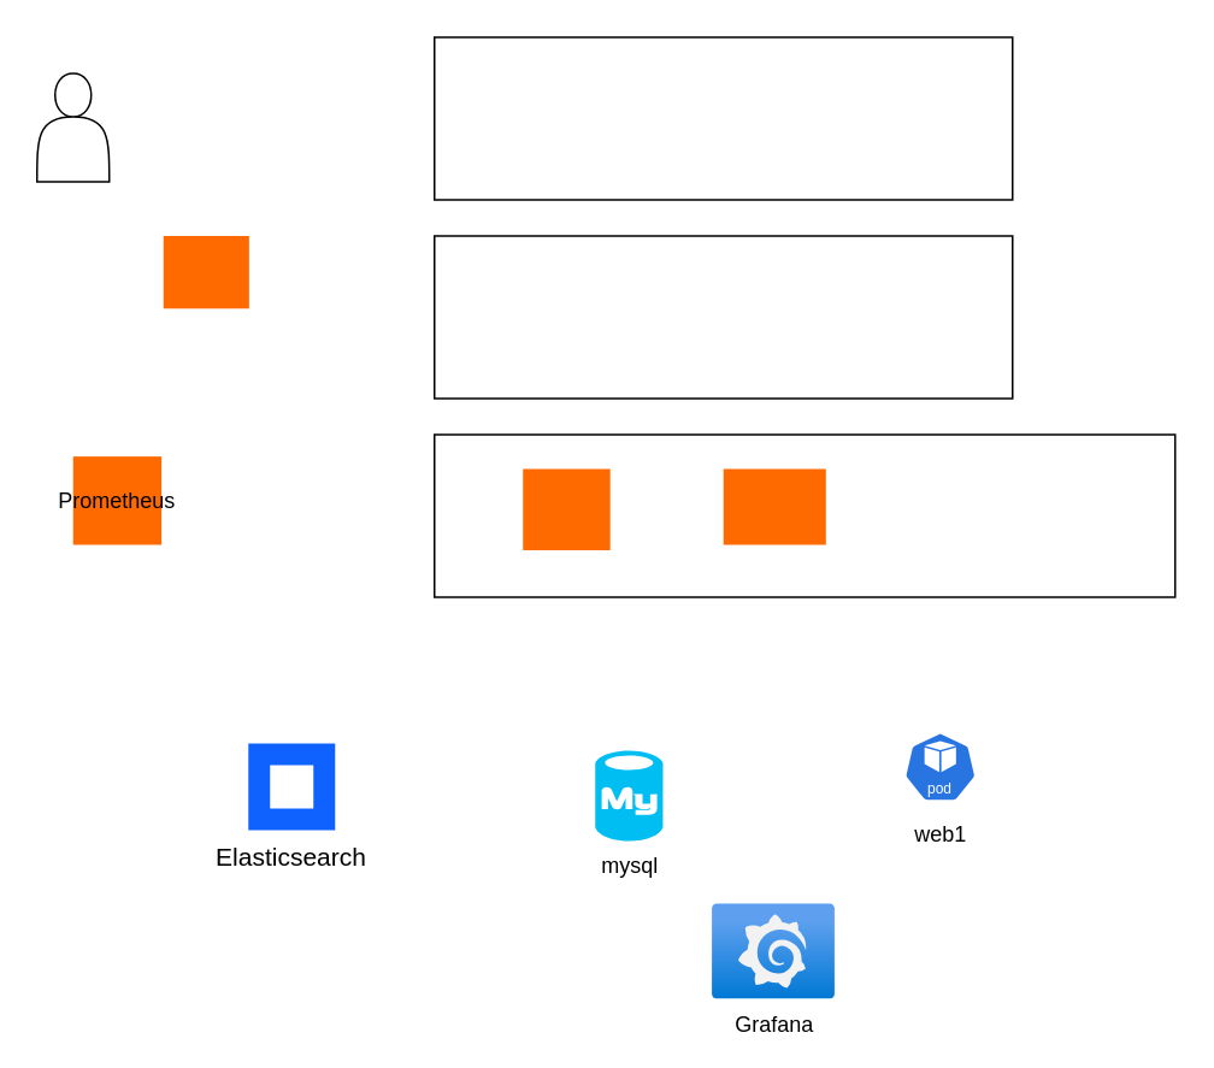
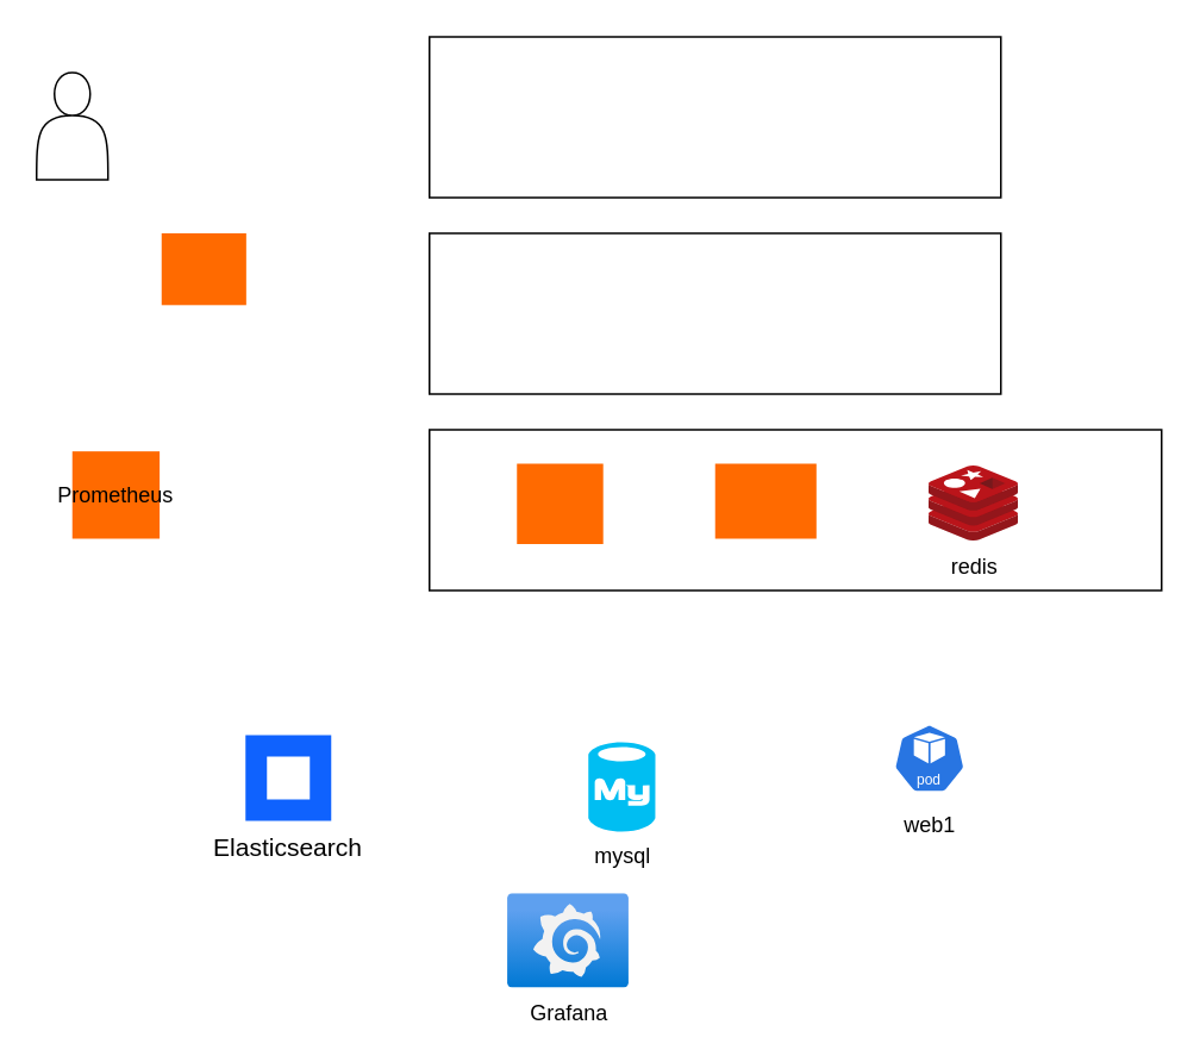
  <mxCell id="0" />
  <mxCell id="1" parent="0" />
  <mxCell id="2" value="" style="shape=actor;whiteSpace=wrap;html=1;" vertex="1" parent="1"><mxGeometry x="20" y="40" width="40" height="60" as="geometry" /></mxCell>
  <mxCell id="3" value="" style="rounded=0;whiteSpace=wrap;html=1;" vertex="1" parent="1"><mxGeometry x="240" y="20" width="320" height="90" as="geometry" /></mxCell>
  <mxCell id="4" value="" style="rounded=0;whiteSpace=wrap;html=1;" vertex="1" parent="1"><mxGeometry x="240" y="130" width="320" height="90" as="geometry" /></mxCell>
  <mxCell id="5" value="" style="rounded=0;whiteSpace=wrap;html=1;" vertex="1" parent="1"><mxGeometry x="240" y="240" width="410" height="90" as="geometry" /></mxCell>
  <mxCell id="6" value="" style="points=[];aspect=fixed;html=1;align=center;shadow=0;dashed=0;fillColor=#FF6A00;strokeColor=none;shape=mxgraph.alibaba_cloud.slb_server_load_balancer_01;" vertex="1" parent="1"><mxGeometry x="90" y="130" width="47.4" height="40.2" as="geometry" /></mxCell>
+ <mxCell id="7" value="redis" style="image;sketch=0;aspect=fixed;html=1;points=[];align=center;fontSize=12;image=img/lib/mscae/Cache_Redis_Product.svg;" vertex="1" parent="1"><mxGeometry x="520" y="260.5" width="50" height="42" as="geometry" /></mxCell>
  <mxCell id="8" value="" style="points=[];aspect=fixed;html=1;align=center;shadow=0;dashed=0;fillColor=#FF6A00;strokeColor=none;shape=mxgraph.alibaba_cloud.mysql;" vertex="1" parent="1"><mxGeometry x="289" y="259" width="48.3" height="45" as="geometry" /></mxCell>
  <mxCell id="9" value="" style="points=[];aspect=fixed;html=1;align=center;shadow=0;dashed=0;fillColor=#FF6A00;strokeColor=none;shape=mxgraph.alibaba_cloud.kafka;" vertex="1" parent="1"><mxGeometry x="400" y="259" width="56.7" height="42" as="geometry" /></mxCell>
  <mxCell id="10" value="mysql" style="verticalLabelPosition=bottom;html=1;verticalAlign=top;align=center;strokeColor=none;fillColor=#00BEF2;shape=mxgraph.azure.mysql_database;" vertex="1" parent="1"><mxGeometry x="329" y="415" width="37.5" height="50" as="geometry" /></mxCell>
  <mxCell id="11" value="web1" style="aspect=fixed;sketch=0;html=1;dashed=0;whitespace=wrap;verticalLabelPosition=bottom;verticalAlign=top;fillColor=#2875E2;strokeColor=#ffffff;points=[[0.005,0.63,0],[0.1,0.2,0],[0.9,0.2,0],[0.5,0,0],[0.995,0.63,0],[0.72,0.99,0],[0.5,1,0],[0.28,0.99,0]];shape=mxgraph.kubernetes.icon2;kubernetesLabel=1;prIcon=pod" vertex="1" parent="1"><mxGeometry x="500" y="400" width="40" height="48" as="geometry" /></mxCell>
  <mxCell id="12" value="Elasticsearch" style="shape=rect;fillColor=#0F62FE;aspect=fixed;resizable=0;labelPosition=center;verticalLabelPosition=bottom;align=center;verticalAlign=top;strokeColor=none;fontSize=14;" vertex="1" parent="1"><mxGeometry x="137" y="411" width="48" height="48" as="geometry" /></mxCell>
  <mxCell id="13" value="" style="fillColor=#ffffff;strokeColor=none;dashed=0;outlineConnect=0;html=1;labelPosition=center;verticalLabelPosition=bottom;verticalAlign=top;part=1;movable=0;resizable=0;rotatable=0;shape=mxgraph.ibm_cloud.database--elastic" vertex="1" parent="12"><mxGeometry width="24" height="24" relative="1" as="geometry"><mxPoint x="12" y="12" as="offset" /></mxGeometry></mxCell>
  <mxCell id="14" value="Prometheus" style="points=[];aspect=fixed;html=1;align=center;shadow=0;dashed=0;fillColor=#FF6A00;strokeColor=none;shape=mxgraph.alibaba_cloud.prometheus;" vertex="1" parent="1"><mxGeometry x="40" y="252.1" width="48.9" height="48.9" as="geometry" /></mxCell>
- <mxCell id="15" value="Grafana&lt;div&gt;&lt;br&gt;&lt;/div&gt;" style="image;aspect=fixed;html=1;points=[];align=center;fontSize=12;image=img/lib/azure2/other/Grafana.svg;" vertex="1" parent="1"><mxGeometry x="394" y="500" width="68" height="52.8" as="geometry" /></mxCell>
+ <mxCell id="15" value="Grafana&lt;div&gt;&lt;br&gt;&lt;/div&gt;" style="image;aspect=fixed;html=1;points=[];align=center;fontSize=12;image=img/lib/azure2/other/Grafana.svg;" vertex="1" parent="1"><mxGeometry x="284" y="500" width="68" height="52.8" as="geometry" /></mxCell>
